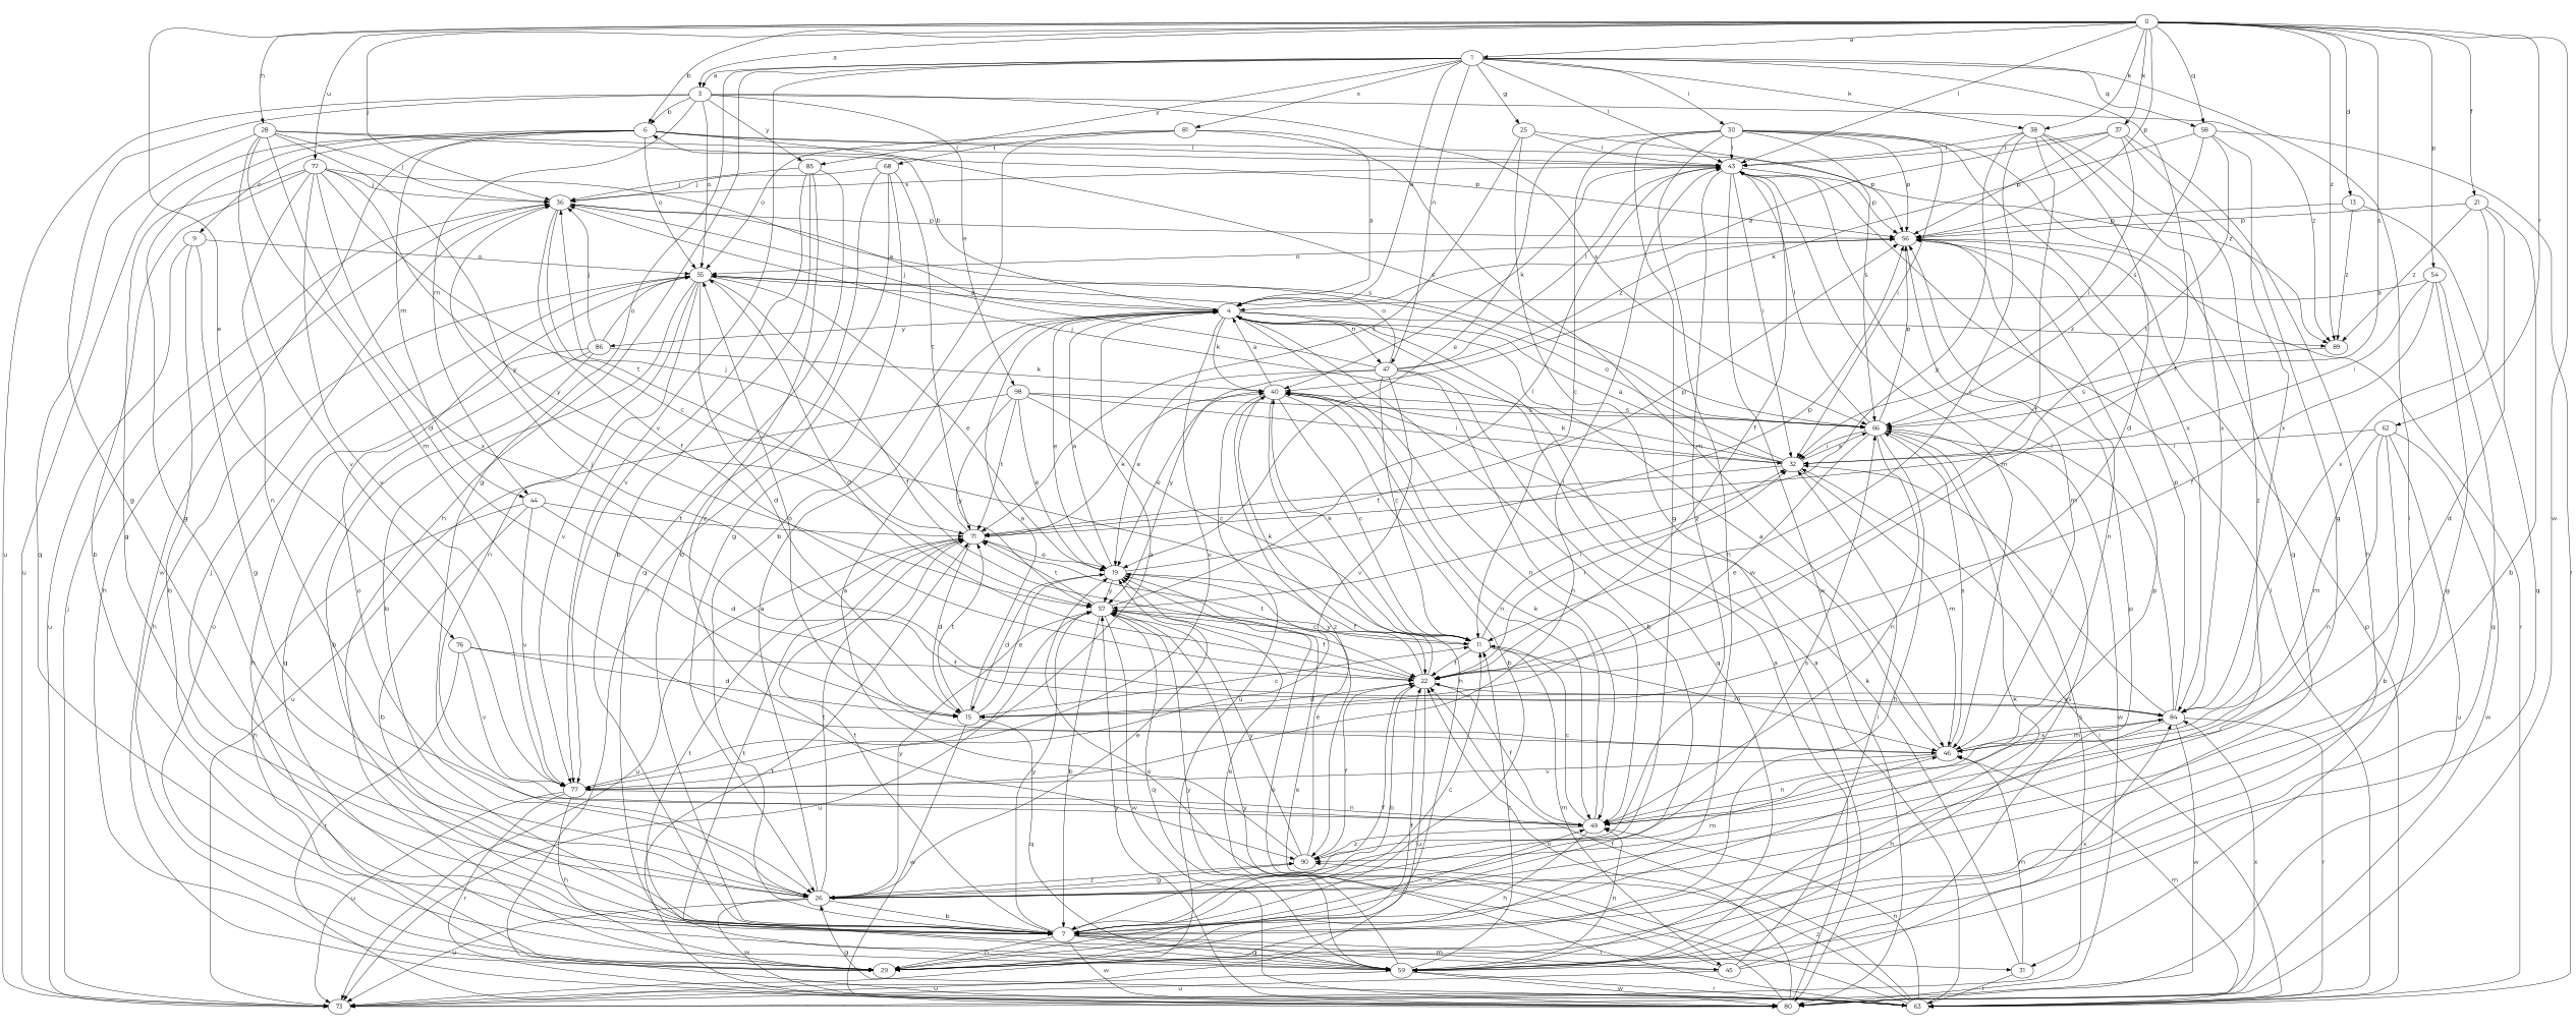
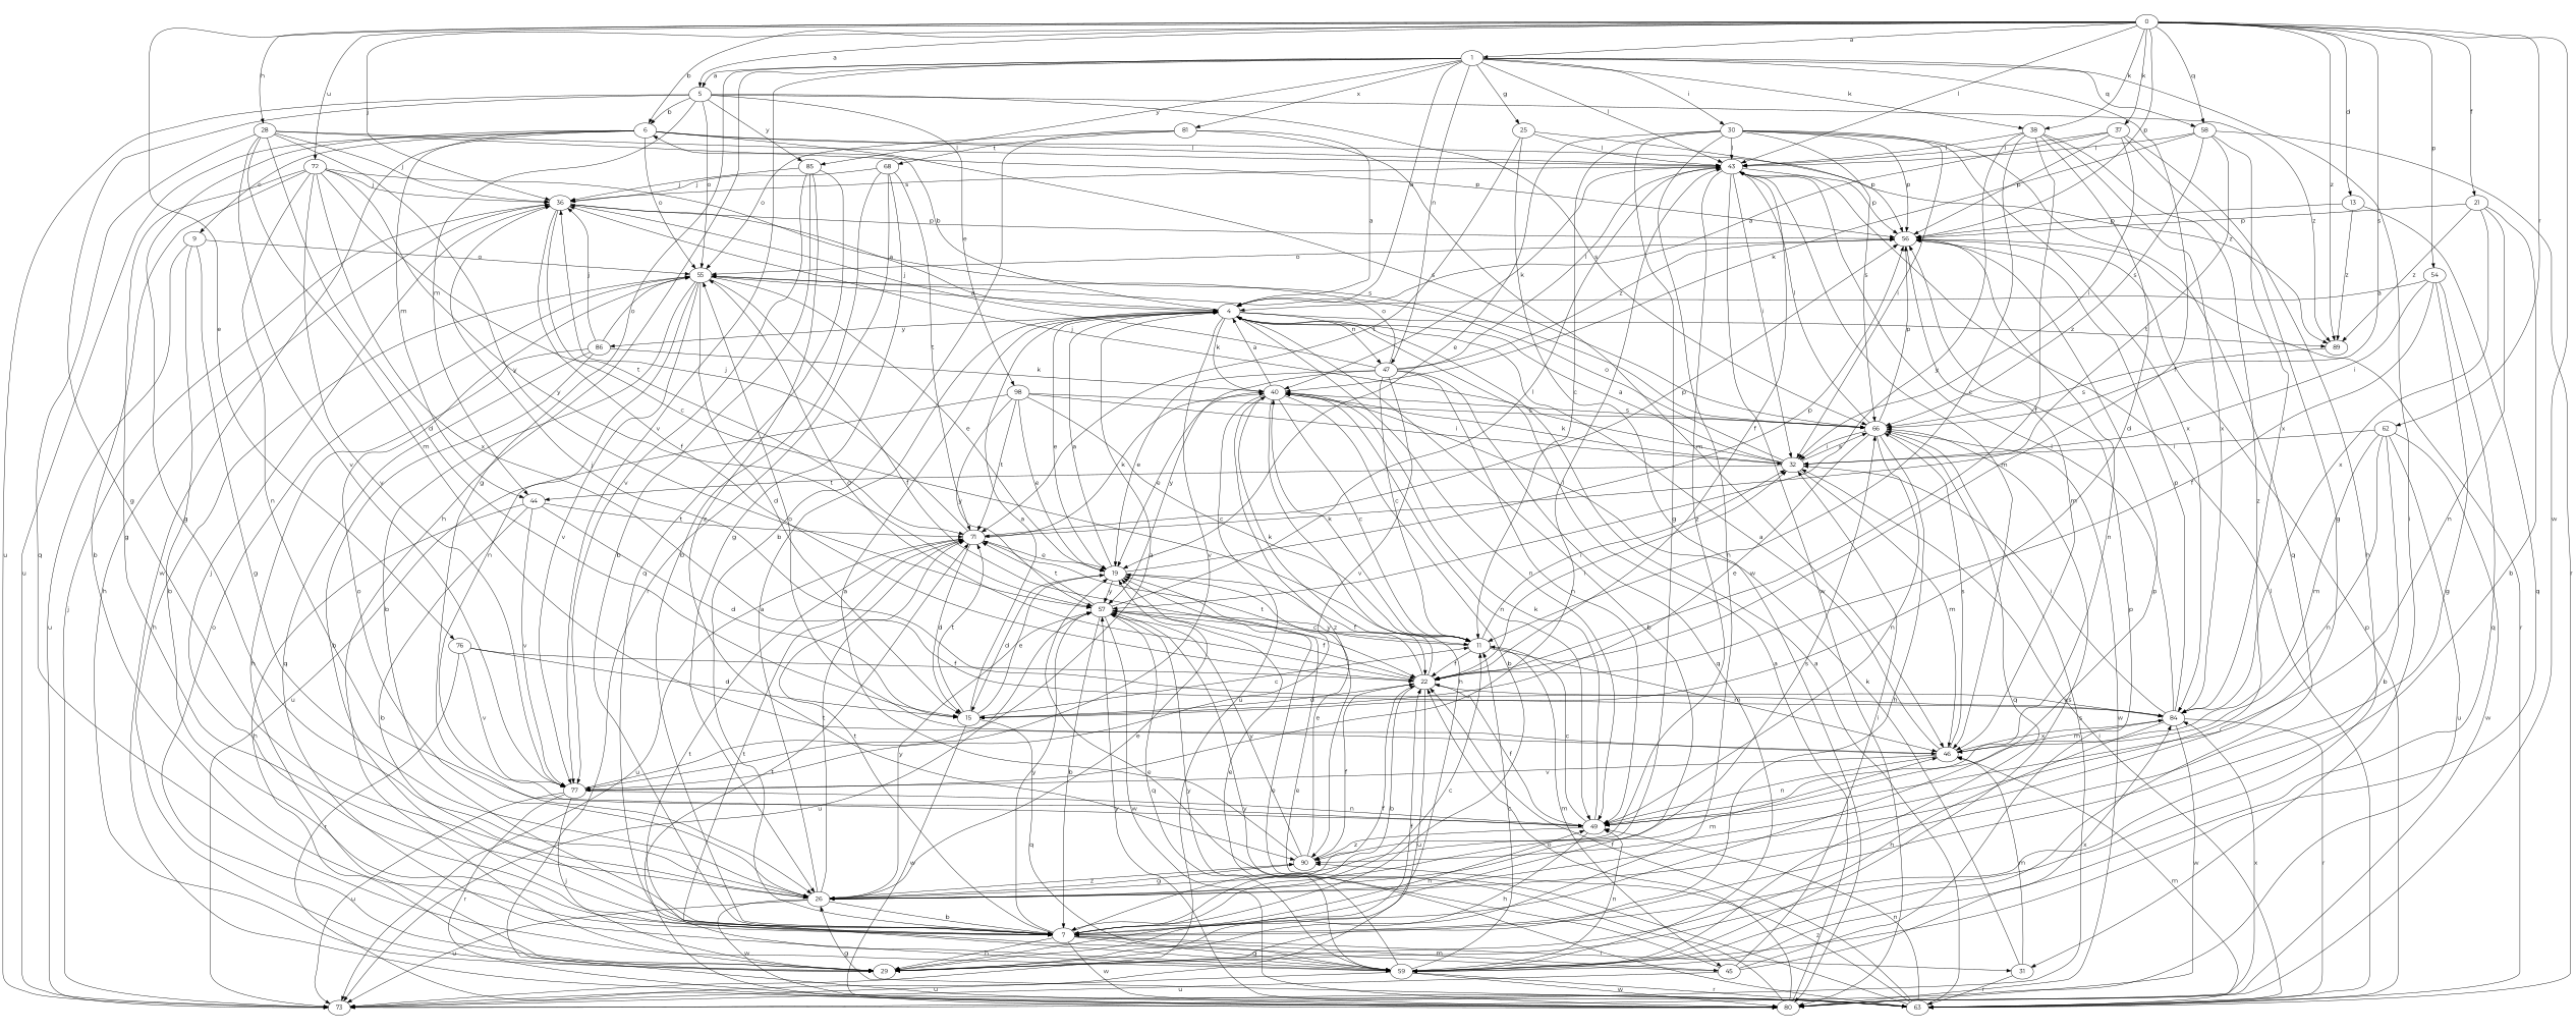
  strict digraph {
    fontname=Montserrat
    node [fontname=Montserrat]
    edge [fontname=Montserrat]
    0
    1
-   3
+   3 [label=5]
    6
    13
    n6 [label=76]
    21
    28
    36
    37
    38
    43
    54
    56
    58
    62
    66
    72
    80
    89
    4
    22
    25
    26
    29
    30
    31
    47
    77
    81
    85
    n32 [label=98]
    44
    n34 [label=55]
    73
    9
    59
    15
    63
    7
    49
    84
    n43 [label=57]
    46
    n45 [label=71]
    32
    11
    90
    40
    19
    86
    68
    45
    0 -> 1 [label=a]
    0 -> 3 [label=a]
    0 -> 6 [label=b]
    0 -> 13 [label=d]
    0 -> n6 [label=e]
    0 -> 21 [label=f]
    0 -> 28 [label=h]
    0 -> 36 [label=j]
    0 -> 37 [label=k]
    0 -> 38 [label=k]
    0 -> 43 [label=l]
    0 -> 54 [label=p]
    0 -> 56 [label=p]
    0 -> 58 [label=q]
    0 -> 62 [label=r]
    0 -> 66 [label=s]
    0 -> 72 [label=u]
    0 -> 80 [label=w]
    0 -> 89 [label=z]
    1 -> 3 [label=a]
    1 -> 38 [label=k]
    1 -> 43 [label=l]
    1 -> 58 [label=q]
    1 -> 4 [label=a]
    1 -> 22 [label=f]
    1 -> 25 [label=g]
    1 -> 26 [label=g]
    1 -> 29 [label=h]
    1 -> 30 [label=i]
    1 -> 31 [label=i]
    1 -> 47 [label=n]
    1 -> 77 [label=v]
    1 -> 81 [label=x]
    1 -> 85 [label=y]
    3 -> 6 [label=b]
    3 -> 66 [label=s]
    3 -> 89 [label=z]
    3 -> 26 [label=g]
    3 -> 85 [label=y]
    3 -> n32 [label=e]
    3 -> 44 [label=m]
    3 -> n34 [label=o]
    3 -> 73 [label=u]
    6 -> 43 [label=l]
    6 -> 66 [label=s]
    6 -> 80 [label=w]
    6 -> 89 [label=z]
    6 -> 26 [label=g]
    6 -> 44 [label=m]
    6 -> n34 [label=o]
    6 -> 73 [label=u]
    6 -> 9 [label=c]
    13 -> 56 [label=p]
    13 -> 89 [label=z]
    13 -> 59 [label=q]
    n6 -> 22 [label=f]
    n6 -> 77 [label=v]
    n6 -> 15 [label=d]
    n6 -> 63 [label=r]
    21 -> 56 [label=p]
    21 -> 89 [label=z]
    21 -> 7 [label=b]
-   21 -> 49 [label=d]
+   21 -> 49 [label=n]
    21 -> 84 [label=x]
    28 -> 36 [label=j]
    28 -> 43 [label=l]
    28 -> 56 [label=p]
    28 -> 77 [label=v]
    28 -> 59 [label=q]
    28 -> 15 [label=d]
    28 -> n43 [label=y]
    28 -> 46 [label=m]
    36 -> 56 [label=p]
    36 -> 4 [label=a]
    36 -> 22 [label=f]
    36 -> 29 [label=h]
    36 -> n45 [label=t]
    37 -> 43 [label=l]
    37 -> 56 [label=p]
    37 -> 4 [label=a]
    37 -> 26 [label=g]
    37 -> 29 [label=h]
    37 -> 32 [label=i]
    38 -> 43 [label=l]
    38 -> 22 [label=f]
    38 -> 15 [label=d]
    38 -> 84 [label=x]
    38 -> n43 [label=y]
    38 -> 11 [label=c]
    38 -> 90 [label=z]
    43 -> 36 [label=s]
    43 -> 56 [label=p]
    43 -> 80 [label=w]
    43 -> 22 [label=f]
    43 -> 46 [label=m]
    43 -> 32 [label=i]
    43 -> 90 [label=z]
    43 -> 40 [label=k]
    54 -> 4 [label=a]
    54 -> 22 [label=f]
    54 -> 26 [label=g]
    54 -> 59 [label=q]
    54 -> 32 [label=i]
    56 -> n34 [label=o]
    56 -> 63 [label=r]
    56 -> 49 [label=n]
    56 -> 46 [label=m]
+   58 -> 43 [label=l]
    58 -> 66 [label=s]
    58 -> 63 [label=r]
    58 -> 84 [label=x]
    58 -> n45 [label=t]
    58 -> 40 [label=k]
    62 -> 80 [label=w]
    62 -> 73 [label=u]
    62 -> 7 [label=b]
    62 -> 49 [label=n]
    62 -> 46 [label=m]
    62 -> 32 [label=i]
    66 -> 43 [label=l]
    66 -> 56 [label=p]
    66 -> 80 [label=w]
    66 -> 29 [label=h]
-   66 -> 59 [label=k]
+   66 -> 59 [label=q]
    66 -> 15 [label=e]
    66 -> 49 [label=n]
    66 -> 32 [label=i]
    72 -> 36 [label=j]
    72 -> 66 [label=s]
    72 -> 26 [label=g]
    72 -> 77 [label=v]
    72 -> 7 [label=b]
    72 -> 49 [label=n]
    72 -> 84 [label=x]
    72 -> n43 [label=y]
    72 -> 11 [label=c]
    80 -> 4 [label=a]
    80 -> 22 [label=o]
    80 -> 84 [label=x]
    80 -> n43 [label=y]
    80 -> n45 [label=t]
    80 -> 19 [label=e]
    89 -> 66 [label=s]
    4 -> 6 [label=b]
    4 -> 89 [label=z]
    4 -> 47 [label=n]
    4 -> 77 [label=v]
    4 -> 7 [label=b]
    4 -> 49 [label=n]
    4 -> 40 [label=k]
    4 -> 19 [label=e]
    4 -> 86 [label=y]
    22 -> n34 [label=o]
    22 -> 73 [label=u]
    22 -> 15 [label=d]
    22 -> 7 [label=b]
    22 -> 84 [label=x]
    22 -> n45 [label=t]
    22 -> 32 [label=i]
    22 -> 40 [label=k]
    25 -> 43 [label=l]
    25 -> 56 [label=p]
    25 -> 80 [label=w]
    25 -> n45 [label=t]
    26 -> 66 [label=s]
    26 -> 80 [label=w]
    26 -> 4 [label=a]
    26 -> n34 [label=o]
    26 -> 73 [label=u]
    26 -> 7 [label=b]
    26 -> n43 [label=y]
    26 -> 46 [label=m]
    26 -> n45 [label=t]
    26 -> 90 [label=z]
    26 -> 19 [label=e]
    29 -> 22 [label=f]
    29 -> n34 [label=o]
    30 -> 43 [label=l]
    30 -> 56 [label=p]
    30 -> 66 [label=s]
    30 -> 26 [label=g]
    30 -> 29 [label=h]
    30 -> 59 [label=q]
    30 -> 84 [label=x]
    30 -> 32 [label=i]
    30 -> 11 [label=c]
    30 -> 19 [label=e]
    31 -> 63 [label=r]
    31 -> 46 [label=m]
    31 -> 40 [label=k]
    47 -> 36 [label=j]
    47 -> 43 [label=l]
    47 -> 56 [label=z]
    47 -> 77 [label=v]
    47 -> n34 [label=o]
    47 -> 59 [label=q]
    47 -> 49 [label=n]
    47 -> n43 [label=y]
    47 -> 11 [label=c]
    47 -> 19 [label=e]
    77 -> 43 [label=l]
    77 -> 4 [label=a]
-   77 -> 29 [label=h]
+   77 -> 29 [label=j]
    77 -> 73 [label=u]
    77 -> 63 [label=r]
    77 -> 49 [label=n]
    81 -> 4 [label=a]
    81 -> n34 [label=o]
    81 -> 7 [label=b]
    81 -> 46 [label=m]
    81 -> 68 [label=t]
    85 -> 36 [label=j]
    85 -> 77 [label=v]
    85 -> 59 [label=q]
    85 -> 7 [label=b]
    85 -> 90 [label=z]
    n32 -> 66 [label=s]
    n32 -> 73 [label=u]
    n32 -> n43 [label=y]
    n32 -> n45 [label=t]
    n32 -> 32 [label=i]
    n32 -> 11 [label=c]
    n32 -> 19 [label=e]
    44 -> 29 [label=h]
    44 -> 77 [label=v]
    44 -> 15 [label=d]
    44 -> 7 [label=b]
    44 -> n45 [label=t]
    n34 -> 4 [label=a]
    n34 -> 22 [label=f]
    n34 -> 29 [label=h]
    n34 -> 77 [label=v]
    n34 -> 15 [label=d]
    n34 -> 7 [label=b]
    n34 -> 49 [label=n]
    n34 -> 19 [label=e]
    73 -> 36 [label=j]
    73 -> 66 [label=s]
    9 -> 26 [label=g]
    9 -> n34 [label=o]
    9 -> 73 [label=u]
    9 -> 7 [label=b]
    59 -> 66 [label=s]
    59 -> 80 [label=w]
    59 -> 73 [label=u]
    59 -> 63 [label=r]
    59 -> 49 [label=n]
    59 -> n43 [label=y]
    59 -> n45 [label=t]
    59 -> 11 [label=c]
    59 -> 19 [label=e]
    15 -> 80 [label=w]
    15 -> 4 [label=a]
    15 -> 59 [label=q]
    15 -> n45 [label=t]
    15 -> 11 [label=c]
    15 -> 19 [label=e]
    63 -> 43 [label=l]
    63 -> 56 [label=p]
    63 -> 4 [label=a]
    63 -> 22 [label=f]
    63 -> 26 [label=g]
    63 -> 49 [label=n]
    63 -> n43 [label=y]
    63 -> 46 [label=m]
    63 -> 32 [label=i]
    63 -> 90 [label=z]
    63 -> 19 [label=e]
    7 -> 36 [label=j]
    7 -> 56 [label=p]
    7 -> 80 [label=w]
    7 -> 22 [label=f]
    7 -> 29 [label=h]
    7 -> 31 [label=i]
    7 -> 59 [label=q]
    7 -> 49 [label=n]
    7 -> n43 [label=y]
    7 -> n45 [label=t]
    7 -> 11 [label=c]
    7 -> 45 [label=m]
    49 -> 22 [label=f]
    49 -> 29 [label=h]
    49 -> 11 [label=c]
    49 -> 90 [label=z]
    49 -> 40 [label=k]
    84 -> 36 [label=j]
    84 -> 43 [label=l]
    84 -> 56 [label=p]
    84 -> 80 [label=w]
    84 -> 29 [label=h]
    84 -> 63 [label=r]
    84 -> 46 [label=m]
    84 -> 32 [label=i]
    n43 -> 43 [label=l]
    n43 -> 80 [label=w]
    n43 -> 22 [label=f]
    n43 -> 73 [label=u]
    n43 -> 59 [label=q]
    n43 -> 7 [label=b]
    n43 -> n45 [label=t]
    n43 -> 11 [label=c]
    46 -> 66 [label=s]
    46 -> 4 [label=a]
    46 -> 77 [label=v]
    46 -> n34 [label=o]
    46 -> 49 [label=n]
    46 -> 84 [label=x]
    n45 -> 36 [label=j]
    n45 -> 56 [label=p]
    n45 -> 73 [label=u]
    n45 -> 15 [label=d]
    n45 -> 40 [label=k]
    n45 -> 19 [label=e]
    32 -> 36 [label=j]
    32 -> 66 [label=s]
    32 -> 4 [label=a]
    32 -> n34 [label=o]
    32 -> 46 [label=m]
-   32 -> n45 [label=t]
+   32 -> 44 [label=t]
    32 -> 40 [label=k]
    11 -> 22 [label=f]
    11 -> n43 [label=y]
    11 -> 46 [label=m]
    11 -> 32 [label=i]
    11 -> 40 [label=k]
    11 -> 45 [label=m]
    90 -> 4 [label=a]
    90 -> 22 [label=f]
    90 -> 26 [label=g]
    90 -> n43 [label=y]
    90 -> 19 [label=e]
    40 -> 66 [label=s]
    40 -> 4 [label=a]
    40 -> 29 [label=h]
    40 -> 73 [label=u]
    40 -> 7 [label=b]
    40 -> 49 [label=n]
    40 -> 11 [label=c]
    40 -> 90 [label=z]
    40 -> 19 [label=e]
    19 -> 56 [label=p]
    19 -> 4 [label=a]
    19 -> 22 [label=f]
    19 -> 15 [label=d]
    19 -> n43 [label=y]
    86 -> 36 [label=j]
    86 -> 29 [label=h]
    86 -> n34 [label=o]
    86 -> 59 [label=q]
    86 -> 7 [label=b]
    86 -> 40 [label=k]
    68 -> 36 [label=j]
    68 -> 26 [label=g]
    68 -> 63 [label=r]
    68 -> 7 [label=b]
    68 -> n45 [label=t]
    45 -> 56 [label=p]
    45 -> 73 [label=u]
    45 -> 84 [label=x]
    45 -> n45 [label=t]
    45 -> 32 [label=i]
    45 -> 19 [label=e]
  }
